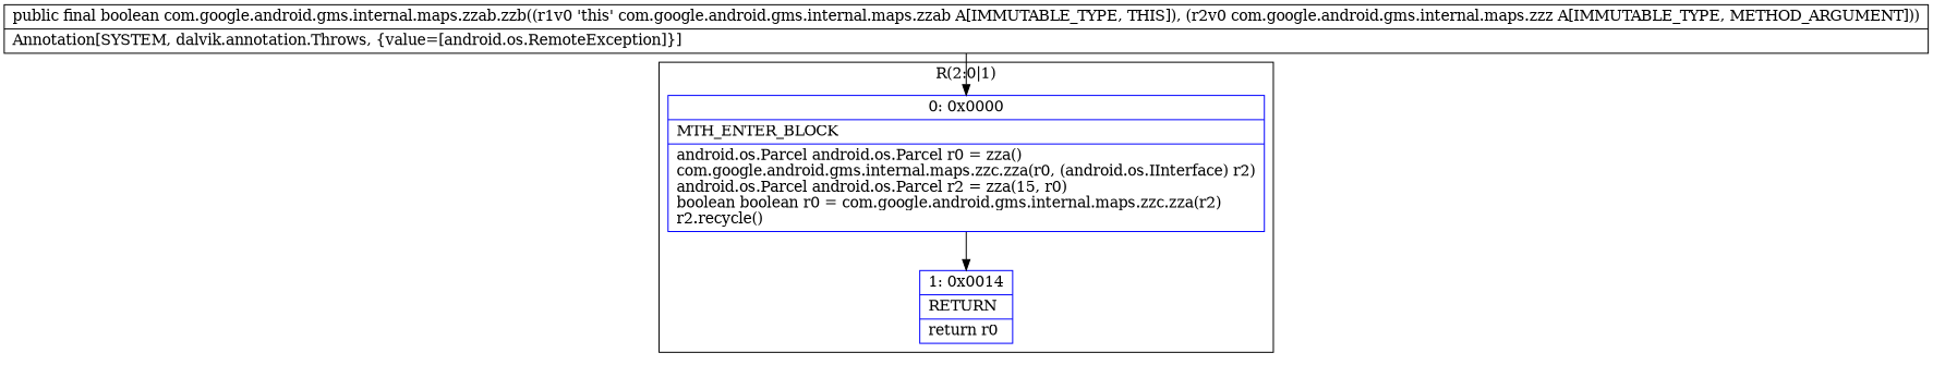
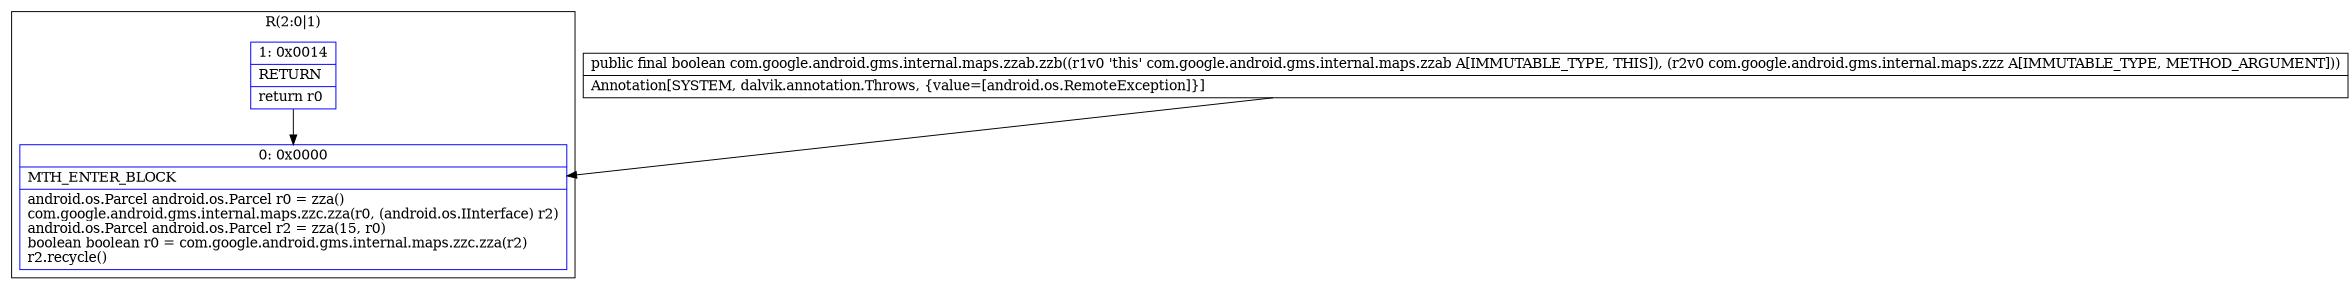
  digraph {
    node [color=blue shape=record]
    n1 [label="{0\:\ 0x0000|MTH_ENTER_BLOCK\l|android.os.Parcel android.os.Parcel r0 = zza()\lcom.google.android.gms.internal.maps.zzc.zza(r0, (android.os.IInterface) r2)\landroid.os.Parcel android.os.Parcel r2 = zza(15, r0)\lboolean boolean r0 = com.google.android.gms.internal.maps.zzc.zza(r2)\lr2.recycle()\l}"]
    n2 [label="{1\:\ 0x0014|RETURN\l|return r0\l}"]
    n3 [label="{public final boolean com.google.android.gms.internal.maps.zzab.zzb((r1v0 'this' com.google.android.gms.internal.maps.zzab A[IMMUTABLE_TYPE, THIS]), (r2v0 com.google.android.gms.internal.maps.zzz A[IMMUTABLE_TYPE, METHOD_ARGUMENT]))  | Annotation[SYSTEM, dalvik.annotation.Throws, \{value=[android.os.RemoteException]\}]\l}" color=""]
    subgraph cluster_1 {
      label="R(2:0|1)"
      n1
      n2
    }
-   n1 -> n2
+   n2 -> n1
    n3 -> n1
  }
